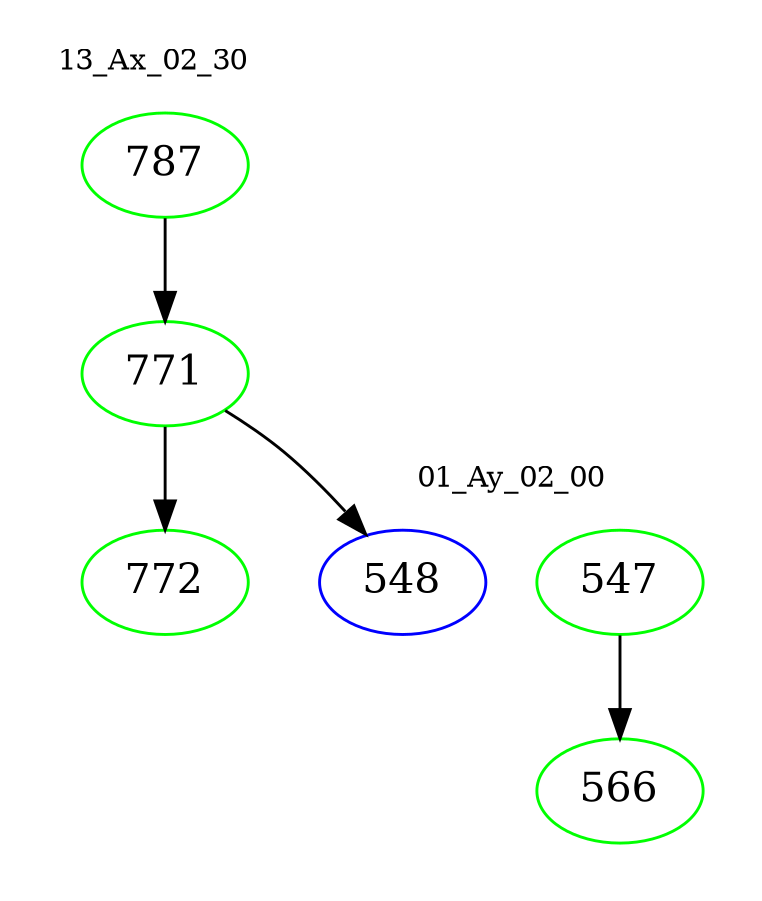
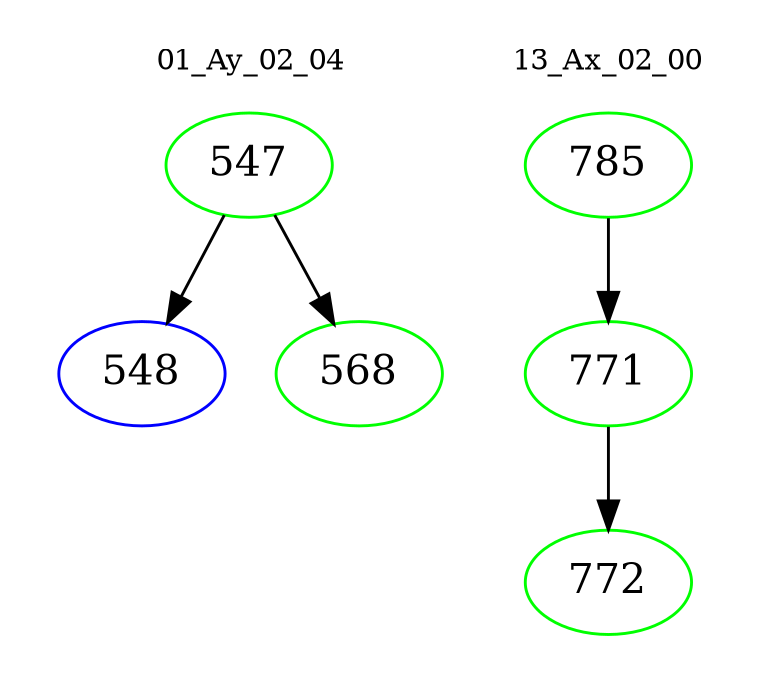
  digraph {
    node [color=green]
    edge [color=black]
    n1 [label=547]
    n2 [color=blue label=548]
-   n3 [label=566]
+   n3 [label=568]
    n4 [label=771]
    n5 [label=772]
-   n6 [label=787]
+   n6 [label=785]
    subgraph cluster_1 {
      color=white
      fontsize=10
-     label="01_Ay_02_00"
+     label="01_Ay_02_04"
      n1
      n2
      n3
    }
    subgraph cluster_2 {
      color=white
      fontsize=10
-     label="13_Ax_02_30"
+     label="13_Ax_02_00"
      n4
      n5
      n6
    }
-   n4 -> n2
+   n1 -> n2
    n1 -> n3
    n4 -> n5
    n6 -> n4
  }
